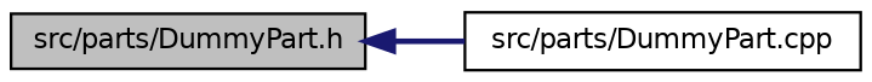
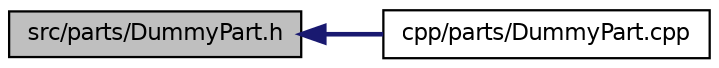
  digraph {
    rankdir=LR
    node [color=black fontname=Helvetica fontsize=10 shape=record style=filled]
    n1 [fillcolor=grey75 fontcolor=black height=0.2 label="src/parts/DummyPart.h" width=0.4]
-   n2 [fillcolor=white height=0.2 label="src/parts/DummyPart.cpp" width=0.4]
+   n2 [fillcolor=white height=0.2 label="cpp/parts/DummyPart.cpp" width=0.4]
    n1 -> n2 [color=midnightblue dir=back fontname=Helvetica fontsize=10 labelfontname=Helvetica labelfontsize=10 style=bold]
  }
